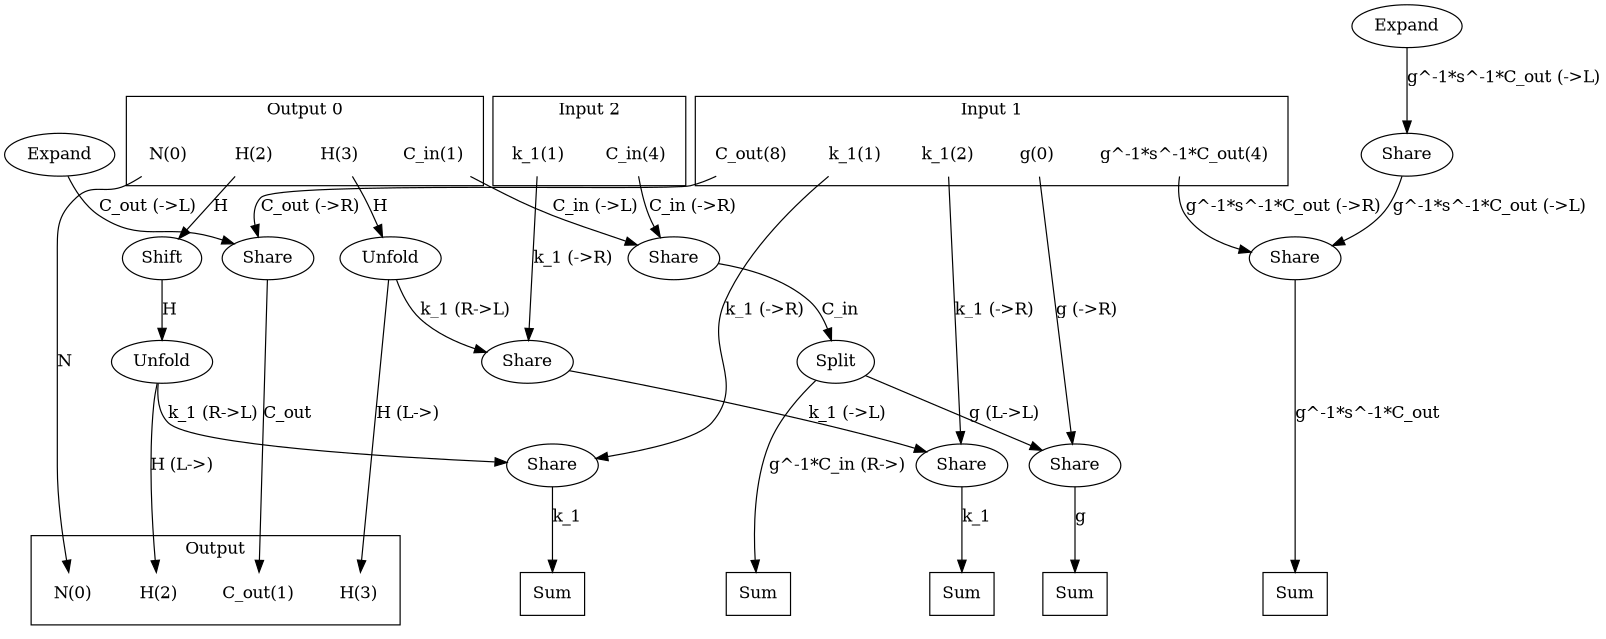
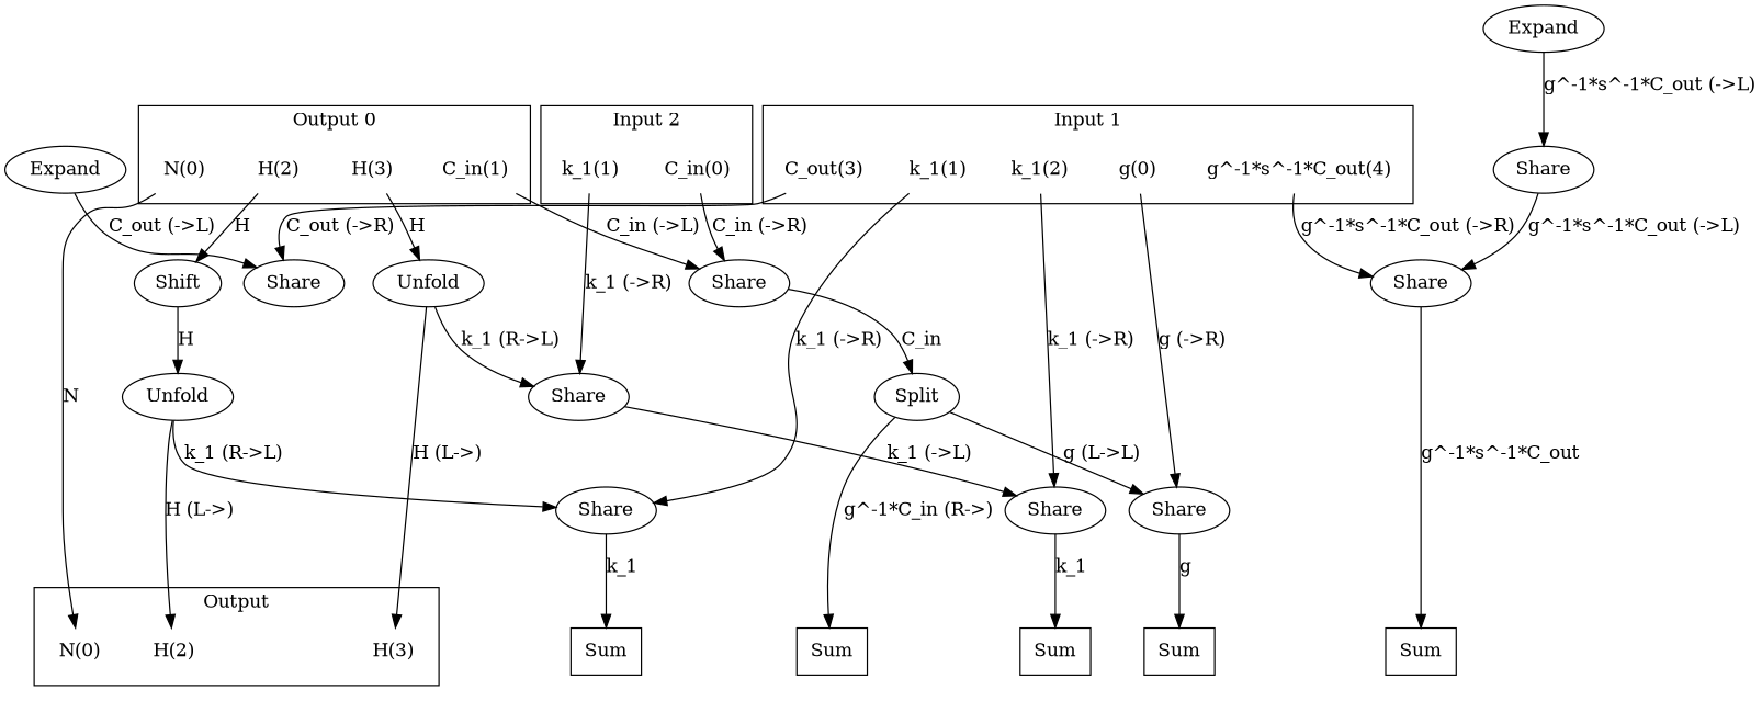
  digraph {
    newrank=true
    node [shape=none]
    n1 [label=Sum shape=box]
    n2 [label=Sum shape=box]
    n3 [label=Sum shape=box]
    n4 [label=Sum shape=box]
    n5 [label=Sum shape=box]
    n6 [label="N(0)"]
-   n7 [label="C_out(1)"]
    n8 [label="H(2)"]
    n9 [label="H(3)"]
    n10 [label="N(0)"]
    n11 [label="C_in(1)"]
    n12 [label="H(2)"]
    n13 [label="H(3)"]
    n14 [label="g(0)"]
    n15 [label="k_1(1)"]
    n16 [label="k_1(2)"]
-   n17 [label="C_out(8)"]
+   n17 [label="C_out(3)"]
    n18 [label="g^-1*s^-1*C_out(4)"]
-   n19 [label="C_in(4)"]
+   n19 [label="C_in(0)"]
    n20 [label="k_1(1)"]
    n21 [label=Share shape=""]
    n22 [label=Shift shape=""]
    n23 [label=Unfold shape=""]
    n24 [label=Share shape=""]
    n25 [label=Share shape=""]
    n26 [label=Share shape=""]
    n27 [label=Share shape=""]
    n28 [label=Share shape=""]
    n29 [label=Share shape=""]
    n30 [label=Unfold shape=""]
    n31 [label=Share shape=""]
    n32 [label=Split shape=""]
    n33 [label=Expand shape=""]
    n34 [label=Expand shape=""]
    subgraph sub_1 {
      rank=same
      n1
      n2
      n3
      n4
      n5
      n6
-     n7
      n8
      n9
    }
    subgraph sub_2 {
      rank=same
      n10
      n11
      n12
      n13
      n14
      n15
      n16
      n17
      n18
      n19
      n20
    }
    subgraph cluster_3 {
      label=Output
      n6
-     n7
      n8
      n9
    }
    subgraph cluster_4 {
      label="Output 0"
      n10
      n11
      n12
      n13
    }
    subgraph cluster_5 {
      label="Input 1"
      n14
      n15
      n16
      n17
      n18
    }
    subgraph cluster_6 {
      label="Input 2"
      n19
      n20
    }
    n10 -> n6 [label=N]
    n11 -> n21 [label="C_in (->L)"]
    n12 -> n22 [label=H]
    n13 -> n23 [label=H]
    n14 -> n24 [label="g (->R)"]
    n15 -> n25 [label="k_1 (->R)"]
    n16 -> n26 [label="k_1 (->R)"]
    n17 -> n27 [label="C_out (->R)"]
    n18 -> n28 [label="g^-1*s^-1*C_out (->R)"]
    n19 -> n21 [label="C_in (->R)"]
    n20 -> n29 [label="k_1 (->R)"]
    n21 -> n32 [label=C_in]
    n22 -> n30 [label=H]
    n23 -> n9 [label="H (L->)"]
    n23 -> n29 [label="k_1 (R->L)"]
    n24 -> n3 [label=g]
    n25 -> n2 [label=k_1]
    n26 -> n1 [label=k_1]
-   n27 -> n7 [label=C_out]
    n28 -> n4 [label="g^-1*s^-1*C_out"]
    n29 -> n26 [label="k_1 (->L)"]
    n30 -> n8 [label="H (L->)"]
    n30 -> n25 [label="k_1 (R->L)"]
    n31 -> n28 [label="g^-1*s^-1*C_out (->L)"]
    n32 -> n5 [label="g^-1*C_in (R->)"]
    n32 -> n24 [label="g (L->L)"]
    n33 -> n27 [label="C_out (->L)"]
    n34 -> n31 [label="g^-1*s^-1*C_out (->L)"]
  }
